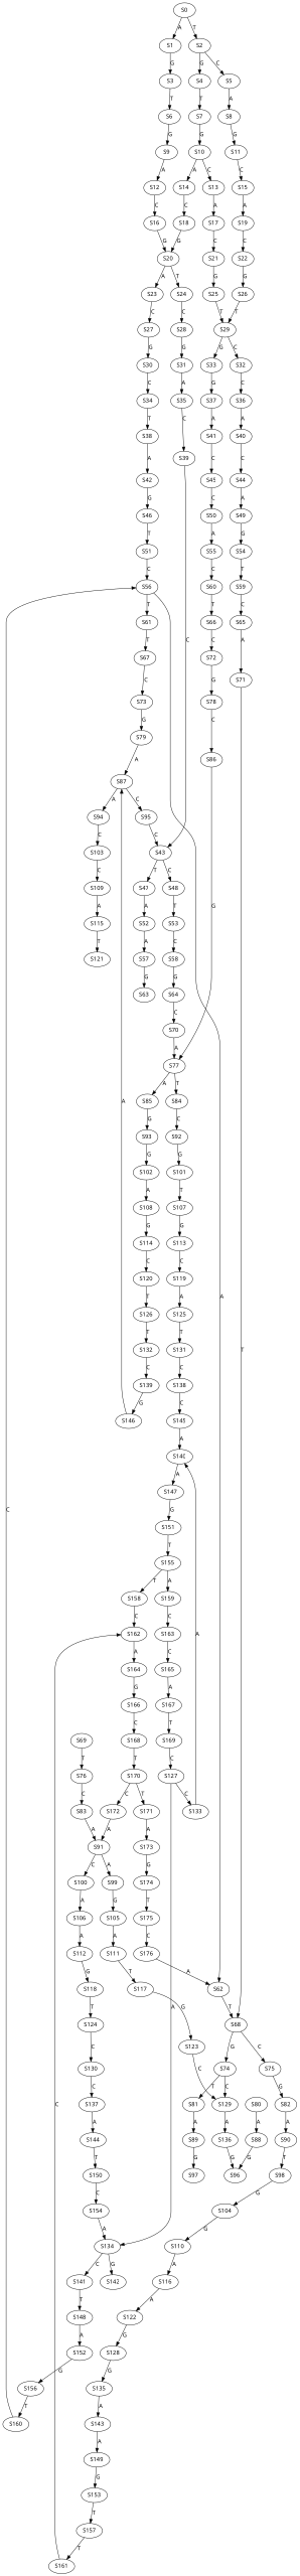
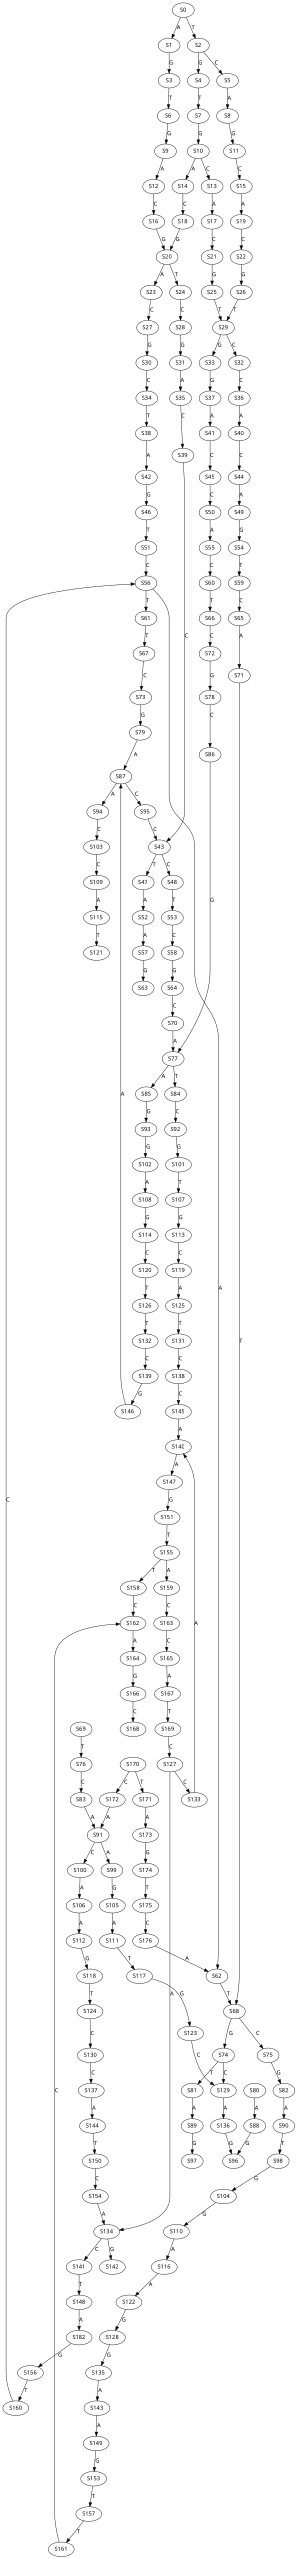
  strict digraph {
    fontname="Noto Sans"
    node [fontname="Noto Sans"]
    edge [fontname="Noto Sans"]
    S0
    S1
    S2
    S3
    S4
    S5
    S6
    S7
    S8
    S9
    S10
    S11
    S12
    S13
    S14
    S15
    S16
    S17
    S18
    S19
    S20
    S21
    S22
    S23
    S24
    S25
    S26
    S27
    S28
    S29
    S30
    S31
    S32
    S33
    S34
    S35
    S36
    S37
    S38
    S39
    S40
    S41
    S42
    S43
    S44
    S45
    S46
    S47
    S48
    S49
    S50
    S51
    S52
    S53
    S54
    S55
    S56
    S57
    S58
    S59
    S60
    S61
    S62
    S63
    S64
    S65
    S66
    S67
    S68
    S70
    S71
    S72
    S73
    S74
    S75
    S69
    S76
    S77
    S78
    S79
    S81
    S129
    S82
    S83
    S84
    S85
    S86
    S87
    S80
    S88
    S89
    S90
    S91
    S92
    S93
    S94
    S95
    S96
    S97
    S98
    S99
    S100
    S101
    S102
    S103
    S104
    S105
    S106
    S107
    S108
    S109
    S110
    S111
    S112
    S113
    S114
    S115
    S116
    S117
    S118
    S119
    S120
    S121
    S122
    S123
    S124
    S125
    S126
    S128
    S130
    S131
    S132
    S127
    S133
    S134
    S135
    S136
    S137
    S138
    S139
    S140
    S141
    S142
    S143
    S144
    S145
    S146
    S147
    S148
    S149
    S150
    S151
-   S152
+   S152 [label=S182]
    S153
    S154
    S155
    S156
    S157
    S158
    S159
    S160
    S161
    S162
    S163
    S164
    S165
    S166
    S167
    S168
    S169
    S170
    S171
    S172
    S173
    S174
    S175
    S176
    S0 -> S1 [label=A]
    S0 -> S2 [label=T]
    S1 -> S3 [label=G]
    S2 -> S4 [label=G]
    S2 -> S5 [label=C]
    S3 -> S6 [label=T]
    S4 -> S7 [label=T]
    S5 -> S8 [label=A]
    S6 -> S9 [label=G]
    S7 -> S10 [label=G]
    S8 -> S11 [label=G]
    S9 -> S12 [label=A]
    S10 -> S13 [label=C]
    S10 -> S14 [label=A]
    S11 -> S15 [label=C]
    S12 -> S16 [label=C]
    S13 -> S17 [label=A]
    S14 -> S18 [label=C]
    S15 -> S19 [label=A]
    S16 -> S20 [label=G]
    S17 -> S21 [label=C]
    S18 -> S20 [label=G]
    S19 -> S22 [label=C]
    S20 -> S23 [label=A]
    S20 -> S24 [label=T]
    S21 -> S25 [label=G]
    S22 -> S26 [label=G]
    S23 -> S27 [label=C]
    S24 -> S28 [label=C]
    S25 -> S29 [label=T]
    S26 -> S29 [label=T]
    S27 -> S30 [label=G]
    S28 -> S31 [label=G]
    S29 -> S32 [label=C]
    S29 -> S33 [label=G]
    S30 -> S34 [label=C]
    S31 -> S35 [label=A]
    S32 -> S36 [label=C]
    S33 -> S37 [label=G]
    S34 -> S38 [label=T]
    S35 -> S39 [label=C]
    S36 -> S40 [label=A]
    S37 -> S41 [label=A]
    S38 -> S42 [label=A]
    S39 -> S43 [label=C]
    S40 -> S44 [label=C]
    S41 -> S45 [label=C]
    S42 -> S46 [label=G]
    S43 -> S47 [label=T]
    S43 -> S48 [label=C]
    S44 -> S49 [label=A]
    S45 -> S50 [label=C]
    S46 -> S51 [label=T]
    S47 -> S52 [label=A]
    S48 -> S53 [label=T]
    S49 -> S54 [label=G]
    S50 -> S55 [label=A]
    S51 -> S56 [label=C]
    S52 -> S57 [label=A]
    S53 -> S58 [label=C]
    S54 -> S59 [label=T]
    S55 -> S60 [label=C]
    S56 -> S61 [label=T]
    S56 -> S62 [label=A]
    S57 -> S63 [label=G]
    S58 -> S64 [label=G]
    S59 -> S65 [label=C]
    S60 -> S66 [label=T]
    S61 -> S67 [label=T]
    S62 -> S68 [label=T]
    S64 -> S70 [label=C]
    S65 -> S71 [label=A]
    S66 -> S72 [label=C]
    S67 -> S73 [label=C]
    S68 -> S74 [label=G]
    S68 -> S75 [label=C]
    S70 -> S77 [label=A]
    S71 -> S68 [label=T]
    S72 -> S78 [label=G]
    S73 -> S79 [label=G]
    S74 -> S81 [label=T]
    S74 -> S129 [label=C]
    S75 -> S82 [label=G]
    S69 -> S76 [label=T]
    S76 -> S83 [label=C]
    S77 -> S84 [label=T]
    S77 -> S85 [label=A]
    S78 -> S86 [label=C]
    S79 -> S87 [label=A]
    S81 -> S89 [label=A]
    S129 -> S136 [label=A]
    S82 -> S90 [label=A]
    S83 -> S91 [label=A]
    S84 -> S92 [label=C]
    S85 -> S93 [label=G]
    S86 -> S77 [label=G]
    S87 -> S94 [label=A]
    S87 -> S95 [label=C]
    S80 -> S88 [label=A]
    S88 -> S96 [label=G]
    S89 -> S97 [label=G]
    S90 -> S98 [label=T]
    S91 -> S99 [label=A]
    S91 -> S100 [label=C]
    S92 -> S101 [label=G]
    S93 -> S102 [label=G]
    S94 -> S103 [label=C]
    S95 -> S43 [label=C]
    S98 -> S104 [label=G]
    S99 -> S105 [label=G]
    S100 -> S106 [label=A]
    S101 -> S107 [label=T]
    S102 -> S108 [label=A]
    S103 -> S109 [label=C]
    S104 -> S110 [label=G]
    S105 -> S111 [label=A]
    S106 -> S112 [label=A]
    S107 -> S113 [label=G]
    S108 -> S114 [label=G]
    S109 -> S115 [label=A]
    S110 -> S116 [label=A]
    S111 -> S117 [label=T]
    S112 -> S118 [label=G]
    S113 -> S119 [label=C]
    S114 -> S120 [label=C]
    S115 -> S121 [label=T]
    S116 -> S122 [label=A]
    S117 -> S123 [label=G]
    S118 -> S124 [label=T]
    S119 -> S125 [label=A]
    S120 -> S126 [label=T]
    S122 -> S128 [label=G]
    S123 -> S129 [label=C]
    S124 -> S130 [label=C]
    S125 -> S131 [label=T]
    S126 -> S132 [label=T]
    S128 -> S135 [label=G]
    S130 -> S137 [label=C]
    S131 -> S138 [label=C]
    S132 -> S139 [label=C]
    S127 -> S133 [label=C]
    S127 -> S134 [label=A]
    S133 -> S140 [label=A]
    S134 -> S141 [label=C]
    S134 -> S142 [label=G]
    S135 -> S143 [label=A]
    S136 -> S96 [label=G]
    S137 -> S144 [label=A]
    S138 -> S145 [label=C]
    S139 -> S146 [label=G]
    S140 -> S147 [label=A]
    S141 -> S148 [label=T]
    S143 -> S149 [label=A]
    S144 -> S150 [label=T]
    S145 -> S140 [label=A]
    S146 -> S87 [label=A]
    S147 -> S151 [label=G]
    S148 -> S152 [label=A]
    S149 -> S153 [label=G]
    S150 -> S154 [label=C]
    S151 -> S155 [label=T]
    S152 -> S156 [label=G]
    S153 -> S157 [label=T]
    S154 -> S134 [label=A]
    S155 -> S158 [label=T]
    S155 -> S159 [label=A]
    S156 -> S160 [label=T]
    S157 -> S161 [label=T]
    S158 -> S162 [label=C]
    S159 -> S163 [label=C]
    S160 -> S56 [label=C]
    S161 -> S162 [label=C]
    S162 -> S164 [label=A]
    S163 -> S165 [label=C]
    S164 -> S166 [label=G]
    S165 -> S167 [label=A]
    S166 -> S168 [label=C]
    S167 -> S169 [label=T]
-   S168 -> S170 [label=T]
    S169 -> S127 [label=C]
    S170 -> S171 [label=T]
    S170 -> S172 [label=C]
    S171 -> S173 [label=A]
    S172 -> S91 [label=A]
    S173 -> S174 [label=G]
    S174 -> S175 [label=T]
    S175 -> S176 [label=C]
    S176 -> S62 [label=A]
  }
